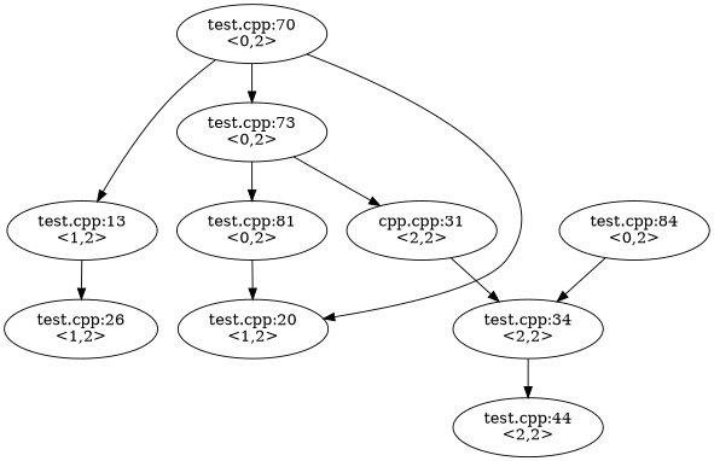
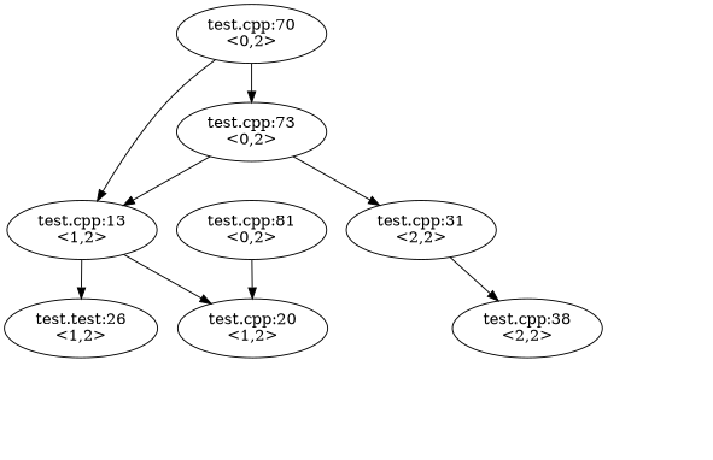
  digraph {
    n1 [label="test.cpp:70\n<0,2>"]
    n2 [label="test.cpp:13\n<1,2>"]
    n3 [label="test.cpp:73\n<0,2>"]
    n4 [label="test.cpp:20\n<1,2>"]
-   n5 [label="test.cpp:26\n<1,2>"]
-   n6 [label="cpp.cpp:31\n<2,2>"]
+   n5 [label="test.test:26\n<1,2>"]
+   n6 [label="test.cpp:31\n<2,2>"]
    n7 [label="test.cpp:81\n<0,2>"]
-   n8 [label="test.cpp:34\n<2,2>"]
-   n9 [label="test.cpp:44\n<2,2>"]
-   n10 [label="test.cpp:84\n<0,2>"]
+   n8 [label="test.cpp:38\n<2,2>"]
    n1 -> n2
    n1 -> n3
-   n1 -> n4
+   n2 -> n4
    n2 -> n5
    n3 -> n6
-   n3 -> n7
+   n3 -> n2
    n6 -> n8
    n7 -> n4
-   n8 -> n9
-   n10 -> n8
  }
